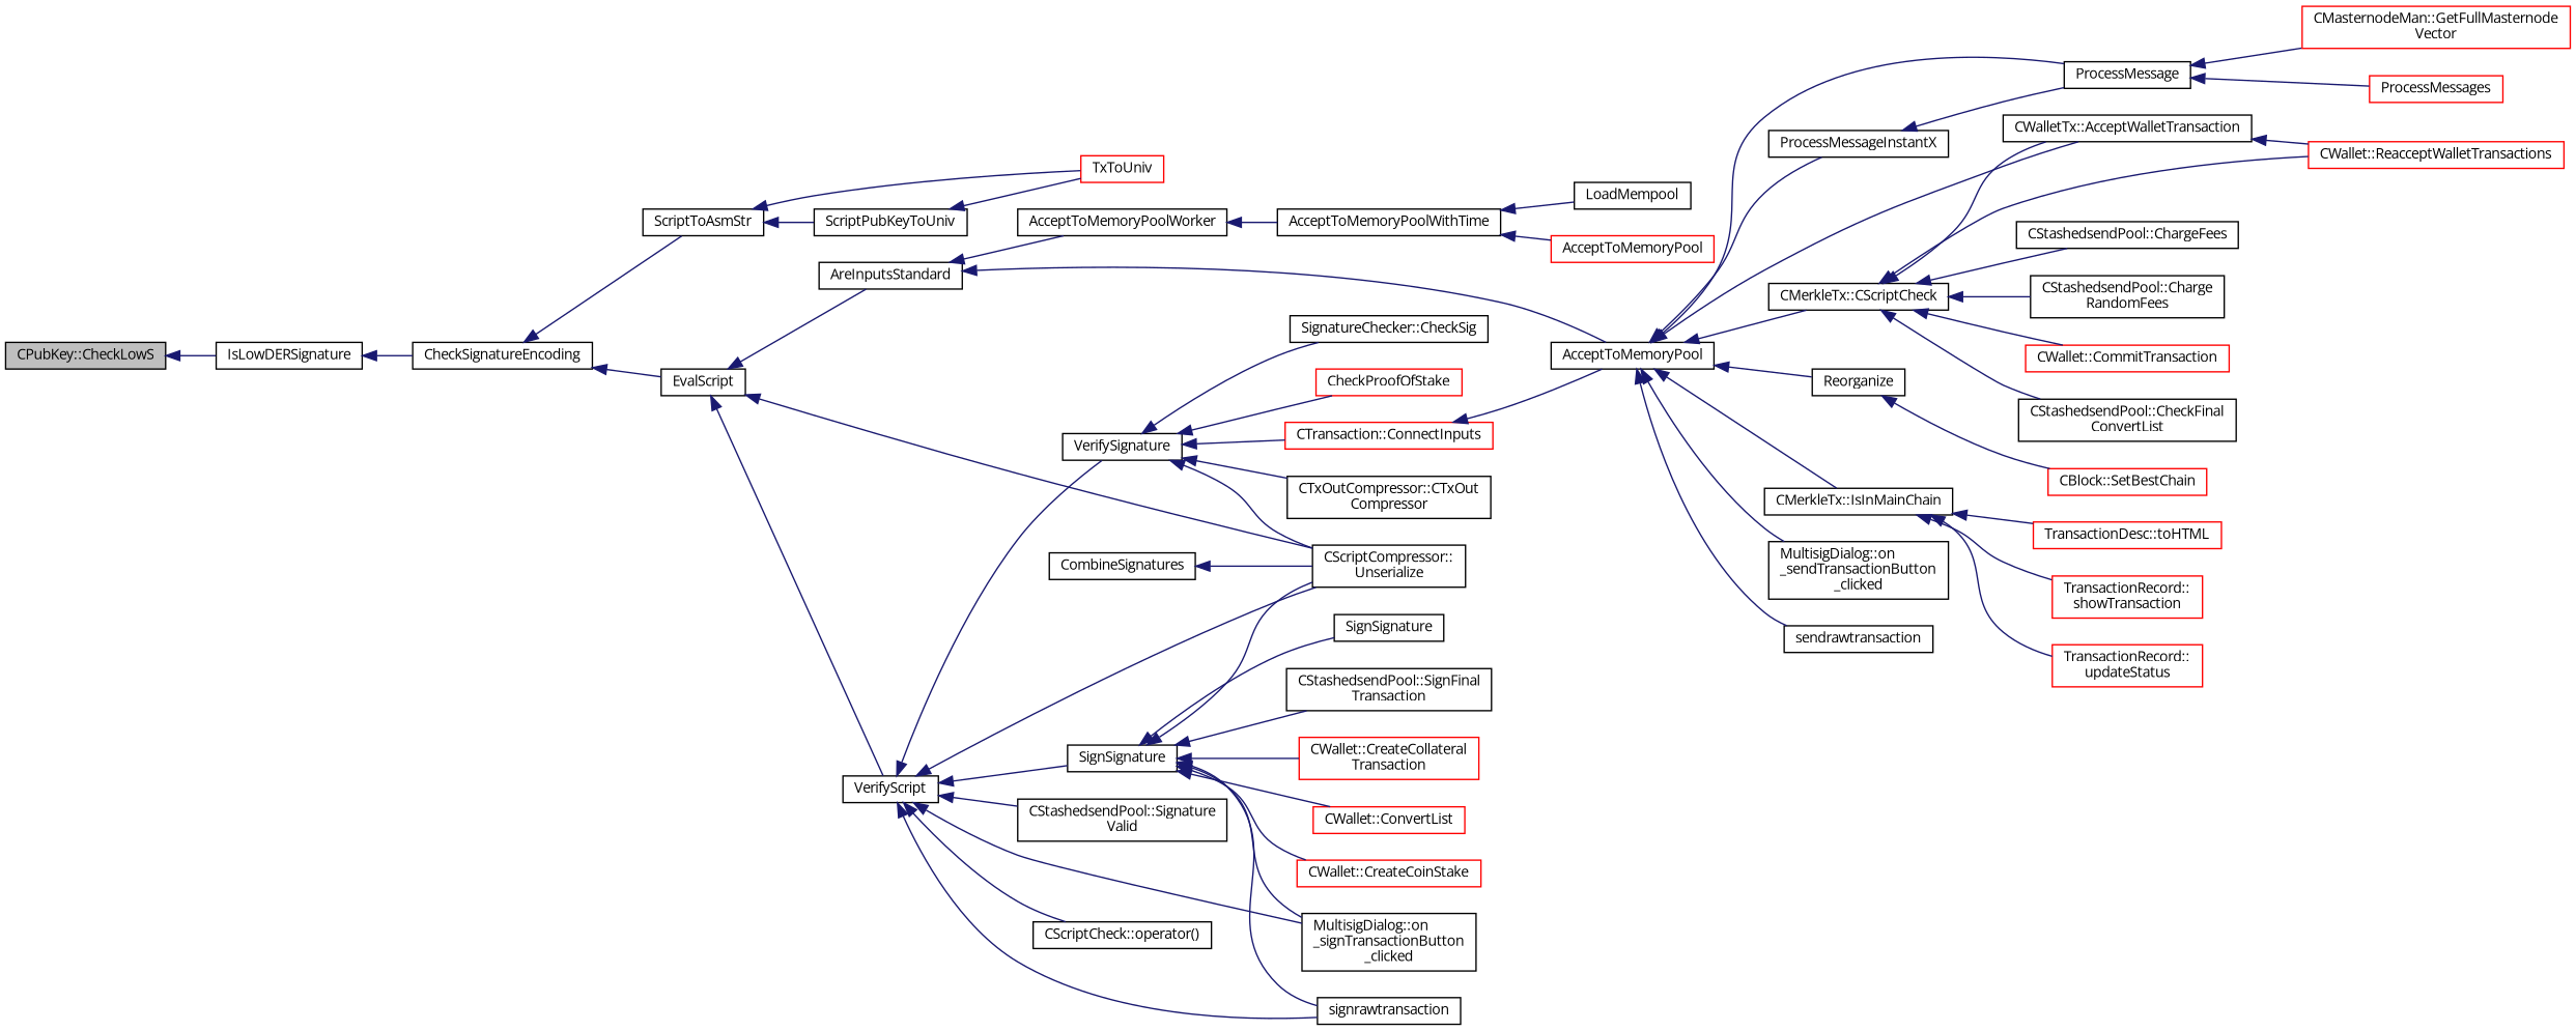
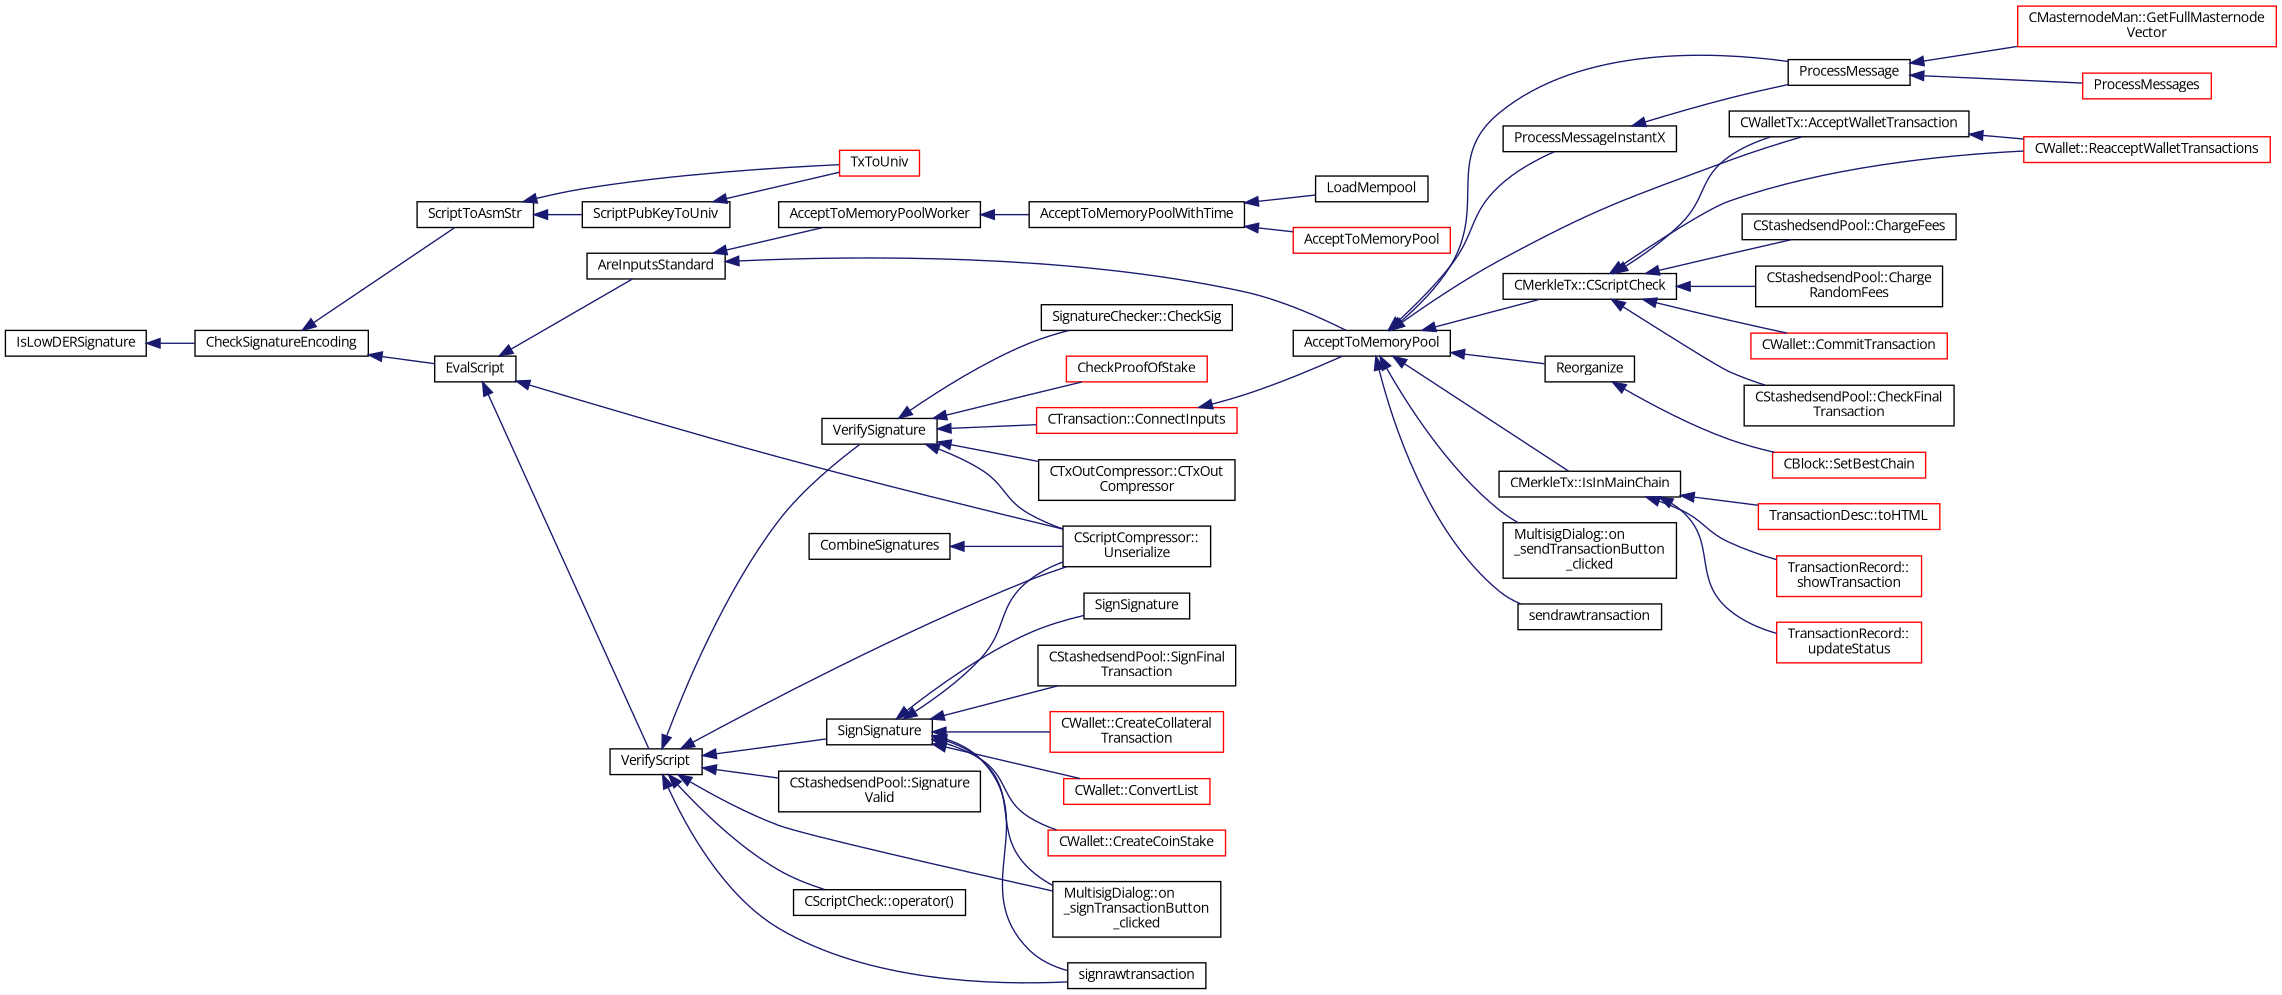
  digraph {
    fontname="Open Sans"
    rankdir=LR
    node [color=black fillcolor=white fontname="Open Sans" fontsize=10 shape=record style=filled]
    edge [color=midnightblue dir=back fontname="Open Sans" fontsize=10 labelfontname=Helvetica labelfontsize=10 style=solid]
-   n1 [fillcolor=grey75 fontcolor=black height=0.2 label="CPubKey::CheckLowS" width=0.4]
    n2 [height=0.2 label=IsLowDERSignature width=0.4]
    n3 [height=0.2 label=CheckSignatureEncoding width=0.4]
    n4 [height=0.2 label=ScriptToAsmStr width=0.4]
    n5 [height=0.2 label=EvalScript width=0.4]
    n6 [height=0.2 label=ScriptPubKeyToUniv width=0.4]
    n7 [color=red height=0.2 label=TxToUniv width=0.4]
    n8 [height=0.2 label=AreInputsStandard width=0.4]
    n9 [height=0.2 label=VerifyScript width=0.4]
    n10 [height=0.2 label="CScriptCompressor::\lUnserialize" width=0.4]
    n11 [height=0.2 label=AcceptToMemoryPool width=0.4]
    n12 [height=0.2 label=AcceptToMemoryPoolWorker width=0.4]
    n13 [height=0.2 label="MultisigDialog::on\l_signTransactionButton\l_clicked" width=0.4]
    n14 [height=0.2 label=signrawtransaction width=0.4]
    n15 [height=0.2 label=SignSignature width=0.4]
    n16 [height=0.2 label=VerifySignature width=0.4]
    n17 [height=0.2 label="CStashedsendPool::Signature\lValid" width=0.4]
    n18 [height=0.2 label="CScriptCheck::operator()" width=0.4]
    n19 [height=0.2 label=CombineSignatures width=0.4]
    n20 [height=0.2 label=ProcessMessageInstantX width=0.4]
    n21 [height=0.2 label=ProcessMessage width=0.4]
    n22 [height=0.2 label="CMerkleTx::CScriptCheck" width=0.4]
    n23 [height=0.2 label="CWalletTx::AcceptWalletTransaction" width=0.4]
    n24 [height=0.2 label=Reorganize width=0.4]
    n25 [height=0.2 label="CMerkleTx::IsInMainChain" width=0.4]
    n26 [height=0.2 label="MultisigDialog::on\l_sendTransactionButton\l_clicked" width=0.4]
    n27 [height=0.2 label=sendrawtransaction width=0.4]
    n28 [height=0.2 label="CTxOutCompressor::CTxOut\lCompressor" width=0.4]
    n29 [height=0.2 label=AcceptToMemoryPoolWithTime width=0.4]
    n30 [color=red height=0.2 label=ProcessMessages width=0.4]
    n31 [color=red height=0.2 label="CMasternodeMan::GetFullMasternode\lVector" width=0.4]
    n32 [color=red height=0.2 label="CWallet::ReacceptWalletTransactions" width=0.4]
-   n33 [height=0.2 label="CStashedsendPool::CheckFinal\lConvertList" width=0.4]
+   n33 [height=0.2 label="CStashedsendPool::CheckFinal\lTransaction" width=0.4]
    n34 [height=0.2 label="CStashedsendPool::ChargeFees" width=0.4]
    n35 [height=0.2 label="CStashedsendPool::Charge\lRandomFees" width=0.4]
    n36 [color=red height=0.2 label="CWallet::CommitTransaction" width=0.4]
    n37 [color=red height=0.2 label="CBlock::SetBestChain" width=0.4]
    n38 [color=red height=0.2 label="TransactionDesc::toHTML" width=0.4]
    n39 [color=red height=0.2 label="TransactionRecord::\lshowTransaction" width=0.4]
    n40 [color=red height=0.2 label="TransactionRecord::\lupdateStatus" width=0.4]
    n41 [color=red height=0.2 label=AcceptToMemoryPool width=0.4]
    n42 [height=0.2 label=LoadMempool width=0.4]
    n43 [height=0.2 label=SignSignature width=0.4]
    n44 [height=0.2 label="CStashedsendPool::SignFinal\lTransaction" width=0.4]
    n45 [color=red height=0.2 label="CWallet::CreateCollateral\lTransaction" width=0.4]
    n46 [color=red height=0.2 label="CWallet::ConvertList" width=0.4]
    n47 [color=red height=0.2 label="CWallet::CreateCoinStake" width=0.4]
    n48 [color=red height=0.2 label="CTransaction::ConnectInputs" width=0.4]
    n49 [height=0.2 label="SignatureChecker::CheckSig" width=0.4]
    n50 [color=red height=0.2 label=CheckProofOfStake width=0.4]
-   n1 -> n2
    n2 -> n3
    n3 -> n4
    n3 -> n5
    n4 -> n6
    n4 -> n7
    n5 -> n8
    n5 -> n9
    n5 -> n10
    n6 -> n7
    n8 -> n11
    n8 -> n12
    n9 -> n10
    n9 -> n13
    n9 -> n14
    n9 -> n15
    n9 -> n16
    n9 -> n17
    n9 -> n18
    n11 -> n20
    n11 -> n21
    n11 -> n22
    n11 -> n23
    n11 -> n24
    n11 -> n25
    n11 -> n26
    n11 -> n27
    n12 -> n29
    n15 -> n10
    n15 -> n13
    n15 -> n14
    n15 -> n43
    n15 -> n44
    n15 -> n45
    n15 -> n46
    n15 -> n47
    n16 -> n10
    n16 -> n28
    n16 -> n48
    n16 -> n49
    n16 -> n50
    n19 -> n10
    n20 -> n21
    n21 -> n30
    n21 -> n31
    n22 -> n23
    n22 -> n32
    n22 -> n33
    n22 -> n34
    n22 -> n35
    n22 -> n36
    n23 -> n32
    n24 -> n37
    n25 -> n38
    n25 -> n39
    n25 -> n40
    n29 -> n41
    n29 -> n42
    n48 -> n11
  }
